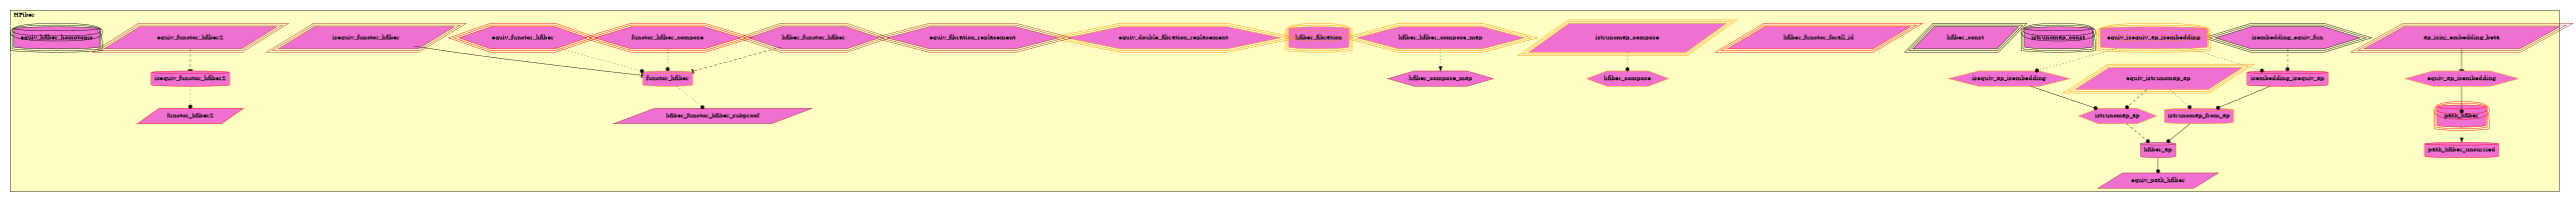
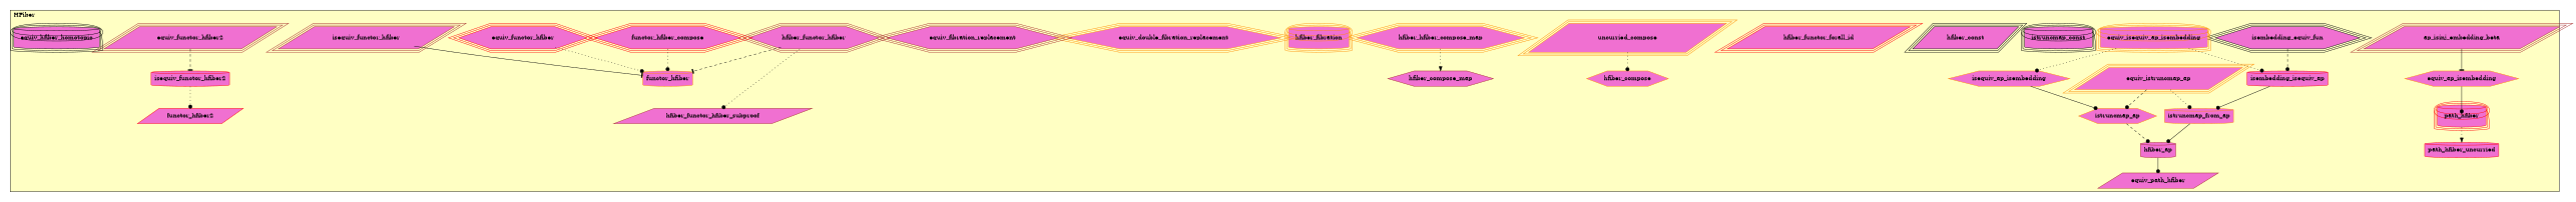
  digraph {
    node [color=darkorange fillcolor="#F070D1" peripheries=3 shape=hexagon style=filled]
    edge [arrowhead=dot style=dotted]
    n1 [color=brown label=ap_isinj_embedding_beta shape=parallelogram]
    n2 [color=black label=isembedding_equiv_fun]
    n3 [label=equiv_isequiv_ap_isembedding shape=cylinder]
    n4 [color=red label=isembedding_isequiv_ap shape=cylinder peripheries=""]
    n5 [label=equiv_ap_isembedding peripheries=""]
    n6 [label=isequiv_ap_isembedding peripheries=""]
    n7 [label=equiv_istruncmap_ap shape=parallelogram]
    n8 [label=istruncmap_from_ap shape=cylinder peripheries=""]
    n9 [label=istruncmap_ap peripheries=""]
    n10 [color=black label=istruncmap_const shape=cylinder]
    n11 [color=black label=hfiber_const shape=parallelogram]
    n12 [color=red label=hfiber_functor_forall_id shape=parallelogram]
-   n13 [label=istruncmap_compose shape=parallelogram]
+   n13 [label=uncurried_compose shape=parallelogram]
    n14 [label=hfiber_compose peripheries=""]
    n15 [label=hfiber_hfiber_compose_map]
    n16 [color=brown label=hfiber_compose_map peripheries=""]
    n17 [label=hfiber_fibration shape=cylinder]
    n18 [label=equiv_double_fibration_replacement]
    n19 [color=brown label=equiv_fibration_replacement]
    n20 [color=brown label=hfiber_functor_hfiber]
    n21 [color=brown label=hfiber_functor_hfiber_subproof shape=parallelogram peripheries=""]
    n22 [color=red label=functor_hfiber_compose]
    n23 [color=brown label=equiv_functor_hfiber2 shape=parallelogram]
    n24 [color=red label=isequiv_functor_hfiber2 shape=cylinder peripheries=""]
    n25 [color=red label=functor_hfiber2 shape=parallelogram peripheries=""]
    n26 [color=red label=equiv_functor_hfiber]
    n27 [color=brown label=isequiv_functor_hfiber shape=parallelogram]
    n28 [label=functor_hfiber shape=cylinder peripheries=""]
    n29 [color=black label=equiv_hfiber_homotopic shape=cylinder]
    n30 [color=brown label=hfiber_ap shape=cylinder peripheries=""]
    n31 [color=red label=path_hfiber shape=cylinder]
    n32 [color=red label=path_hfiber_uncurried shape=cylinder peripheries=""]
    n33 [color=brown label=equiv_path_hfiber shape=parallelogram peripheries=""]
    subgraph cluster_1 {
      fillcolor="#FFFFC3"
      label=HFiber
      labeljust=l
      style=filled
      n1
      n2
      n3
      n4
      n5
      n6
      n7
      n8
      n9
      n10
      n11
      n12
      n13
      n14
      n15
      n16
      n17
      n18
      n19
      n20
      n21
      n22
      n23
      n24
      n25
      n26
      n27
      n28
      n29
      n30
      n31
      n32
      n33
    }
    n1 -> n5 [arrowhead=tee style=solid]
    n2 -> n4 [style=dashed]
    n3 -> n4
    n3 -> n6
    n4 -> n8 [style=solid]
    n5 -> n31 [style=solid]
    n6 -> n9 [style=solid]
    n7 -> n8
    n7 -> n9 [style=dashed]
    n8 -> n30 [style=solid]
    n9 -> n30 [style=dashed]
    n13 -> n14
    n15 -> n16 [arrowhead=normal]
-   n28 -> n21
+   n20 -> n21
    n20 -> n28 [arrowhead=tee style=dashed]
    n22 -> n28
    n23 -> n24 [arrowhead=tee style=dashed]
    n24 -> n25
    n26 -> n28
    n27 -> n28 [arrowhead=tee style=solid]
    n30 -> n33 [style=solid]
    n31 -> n32 [arrowhead=normal]
  }
